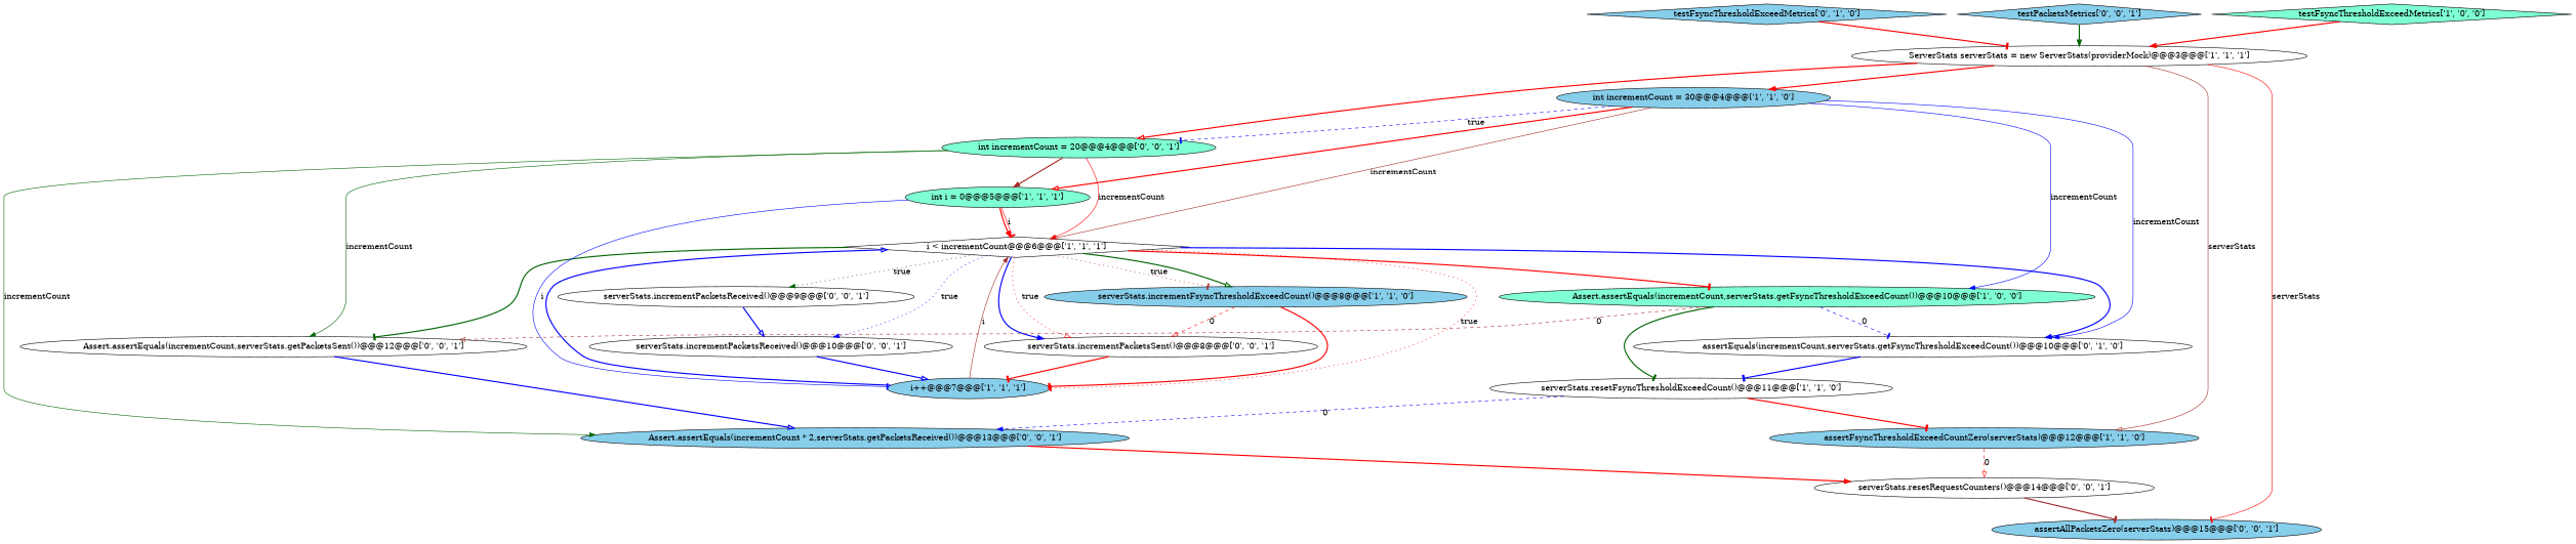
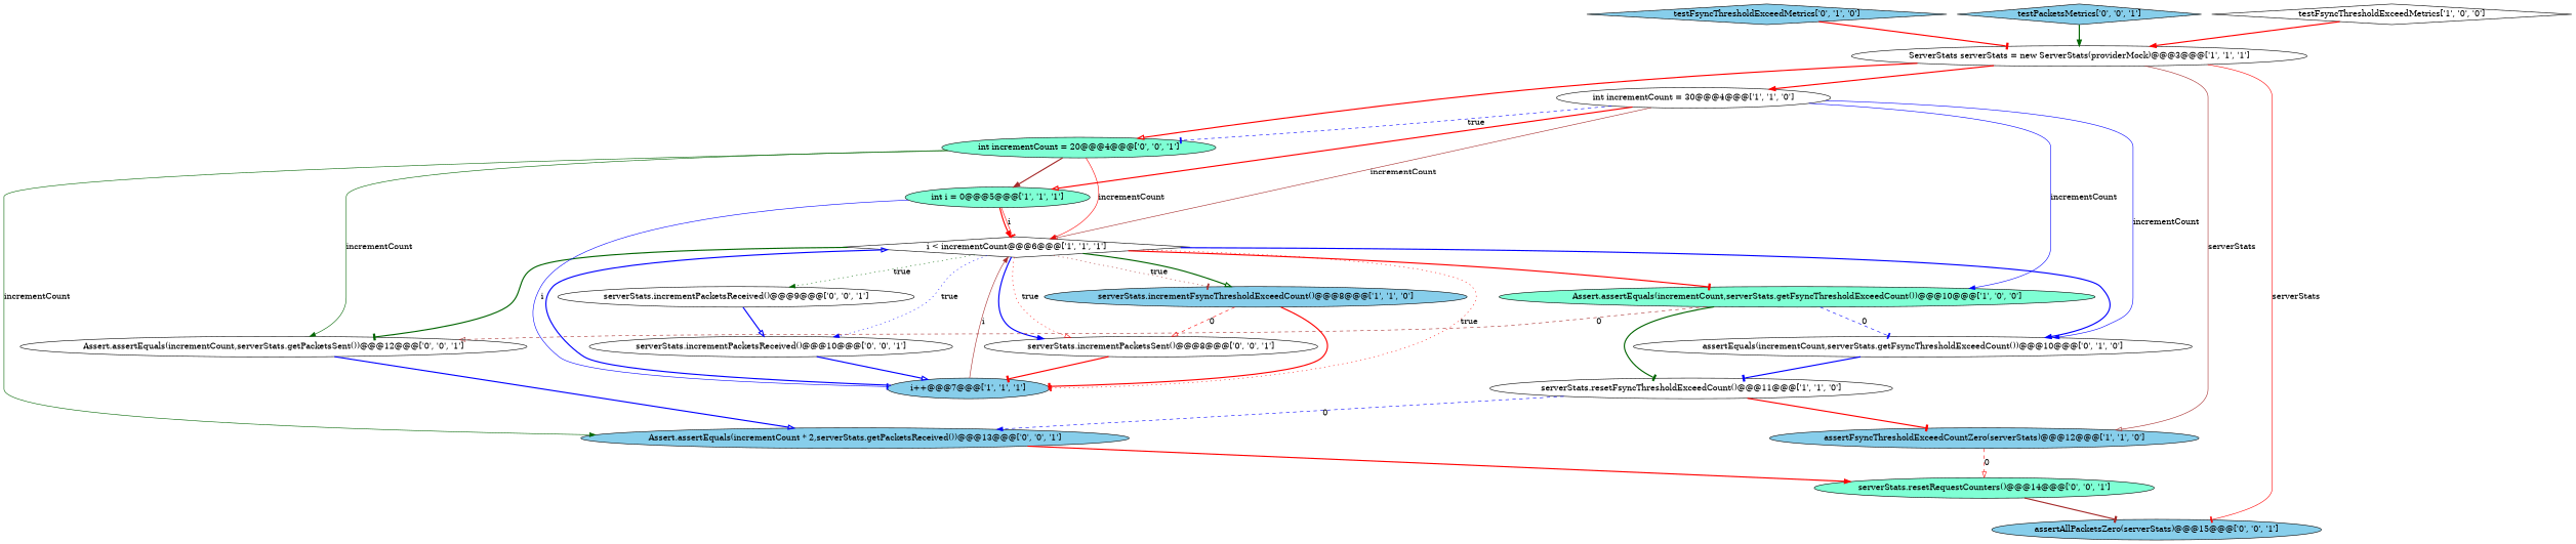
  digraph {
    node [fillcolor=white shape=ellipse style=filled]
    edge [arrowhead=normal color=red style=bold]
    n1 [fillcolor=skyblue label="assertAllPacketsZero(serverStats)@@@15@@@['0', '0', '1']"]
    n2 [fillcolor=skyblue label="i++@@@7@@@['1', '1', '1']"]
    n3 [label="i < incrementCount@@@6@@@['1', '1', '1']" shape=diamond]
    n4 [label="Assert.assertEquals(incrementCount,serverStats.getPacketsSent())@@@12@@@['0', '0', '1']"]
    n5 [label="assertEquals(incrementCount,serverStats.getFsyncThresholdExceedCount())@@@10@@@['0', '1', '0']"]
    n6 [fillcolor=aquamarine label="Assert.assertEquals(incrementCount,serverStats.getFsyncThresholdExceedCount())@@@10@@@['1', '0', '0']"]
    n7 [label="serverStats.incrementPacketsSent()@@@8@@@['0', '0', '1']"]
    n8 [label="serverStats.incrementPacketsReceived()@@@9@@@['0', '0', '1']"]
    n9 [label="serverStats.incrementPacketsReceived()@@@10@@@['0', '0', '1']"]
    n10 [fillcolor=skyblue label="serverStats.incrementFsyncThresholdExceedCount()@@@8@@@['1', '1', '0']"]
    n11 [fillcolor=skyblue label="Assert.assertEquals(incrementCount * 2,serverStats.getPacketsReceived())@@@13@@@['0', '0', '1']"]
-   n12 [label="serverStats.resetRequestCounters()@@@14@@@['0', '0', '1']"]
+   n12 [fillcolor=aquamarine label="serverStats.resetRequestCounters()@@@14@@@['0', '0', '1']"]
    n13 [label="serverStats.resetFsyncThresholdExceedCount()@@@11@@@['1', '1', '0']"]
    n14 [fillcolor=skyblue label="assertFsyncThresholdExceedCountZero(serverStats)@@@12@@@['1', '1', '0']"]
    n15 [fillcolor=aquamarine label="int incrementCount = 20@@@4@@@['0', '0', '1']"]
    n16 [fillcolor=aquamarine label="int i = 0@@@5@@@['1', '1', '1']"]
-   n17 [fillcolor=skyblue label="int incrementCount = 30@@@4@@@['1', '1', '0']"]
+   n17 [label="int incrementCount = 30@@@4@@@['1', '1', '0']"]
    n18 [fillcolor=skyblue label="testFsyncThresholdExceedMetrics['0', '1', '0']" shape=diamond]
    n19 [label="ServerStats serverStats = new ServerStats(providerMock)@@@3@@@['1', '1', '1']"]
    n20 [fillcolor=skyblue label="testPacketsMetrics['0', '0', '1']" shape=diamond]
-   n21 [fillcolor=aquamarine label="testFsyncThresholdExceedMetrics['1', '0', '0']" shape=diamond]
+   n21 [label="testFsyncThresholdExceedMetrics['1', '0', '0']" shape=diamond]
    n2 -> n3 [arrowhead=onormal color=blue]
    n2 -> n3 [color=brown label=i style=solid]
    n3 -> n2 [arrowhead=tee label=true style=dotted]
    n3 -> n4 [arrowhead=tee color=darkgreen]
    n3 -> n5 [color=blue]
    n3 -> n6 [arrowhead=tee]
    n3 -> n7 [color=blue]
    n3 -> n7 [arrowhead=onormal label=true style=dotted]
    n3 -> n8 [color=darkgreen label=true style=dotted]
    n3 -> n9 [color=blue label=true style=dotted]
    n3 -> n10 [arrowhead=tee color=brown label=true style=dotted]
    n3 -> n10 [arrowhead=onormal color=darkgreen]
    n4 -> n11 [arrowhead=onormal color=blue]
    n5 -> n13 [arrowhead=tee color=blue]
    n6 -> n4 [arrowhead=onormal color=brown label=0 style=dashed]
    n6 -> n5 [arrowhead=tee color=blue label=0 style=dashed]
    n6 -> n13 [arrowhead=tee color=darkgreen]
    n7 -> n2 [arrowhead=tee]
    n8 -> n9 [arrowhead=onormal color=blue]
    n9 -> n2 [arrowhead=onormal color=blue]
    n10 -> n2 [arrowhead=tee]
    n10 -> n7 [arrowhead=onormal label=0 style=dashed]
    n11 -> n12
    n12 -> n1 [arrowhead=tee color=brown]
    n13 -> n11 [color=blue label=0 style=dashed]
    n13 -> n14 [arrowhead=tee]
    n14 -> n12 [arrowhead=onormal label=0 style=dashed]
    n15 -> n3 [label=incrementCount style=solid]
    n15 -> n4 [color=darkgreen label=incrementCount style=solid]
    n15 -> n11 [color=darkgreen label=incrementCount style=solid]
    n15 -> n16 [color=brown]
    n16 -> n2 [arrowhead=tee color=blue label=i style=solid]
    n16 -> n3 [arrowhead=tee label=i style=solid]
    n16 -> n3
    n17 -> n3 [arrowhead=onormal color=brown label=incrementCount style=solid]
    n17 -> n5 [color=blue label=incrementCount style=solid]
    n17 -> n6 [color=blue label=incrementCount style=solid]
    n17 -> n15 [arrowhead=tee color=blue label=true style=dashed]
    n17 -> n16 [arrowhead=onormal]
    n18 -> n19 [arrowhead=tee]
    n19 -> n1 [arrowhead=tee label=serverStats style=solid]
    n19 -> n14 [arrowhead=onormal color=brown label=serverStats style=solid]
    n19 -> n15 [arrowhead=onormal]
    n19 -> n17
    n20 -> n19 [color=darkgreen]
    n21 -> n19
  }
